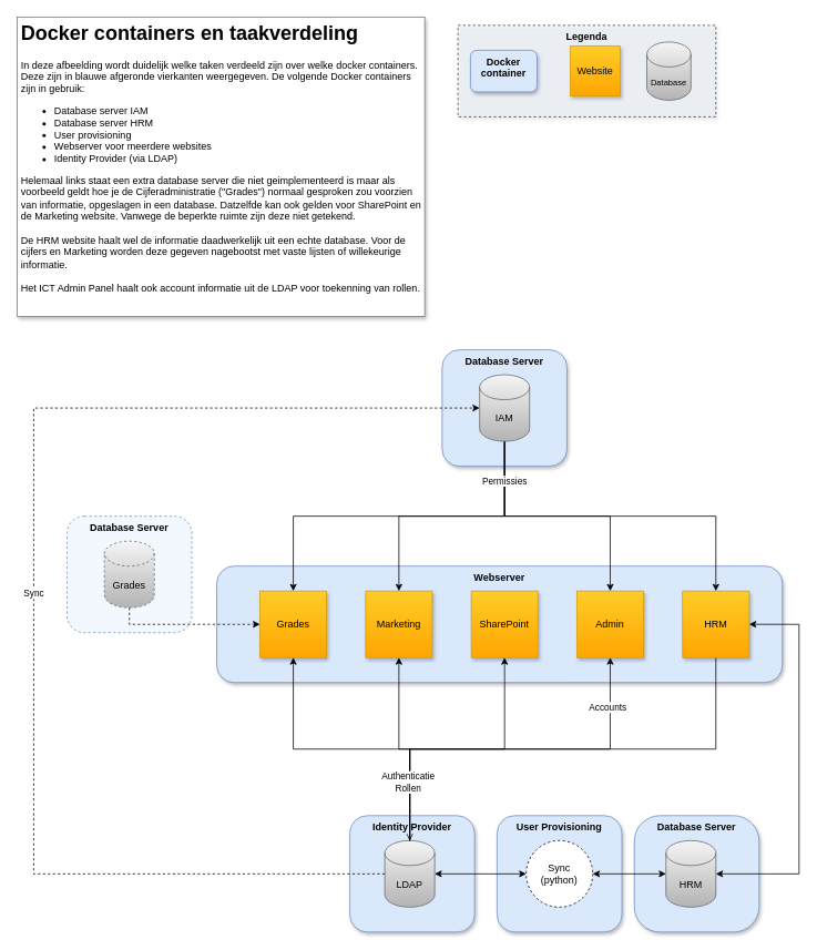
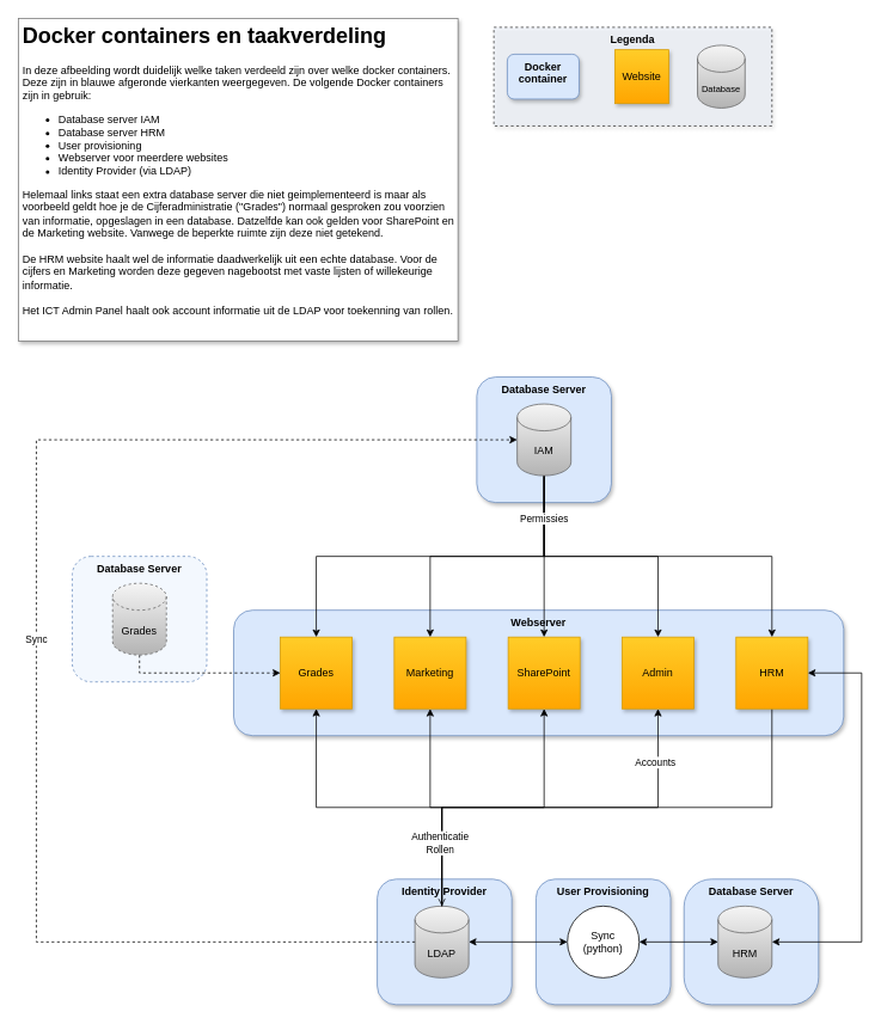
  <mxCell id="0" />
  <mxCell id="1" parent="0" />
  <mxCell id="2" value="Legenda" style="rounded=0;whiteSpace=wrap;html=1;shadow=1;dashed=1;fillColor=#DAE8FC50;verticalAlign=top;fontStyle=1;opacity=80;" parent="1" vertex="1"><mxGeometry x="550" y="30" width="310" height="110" as="geometry" /></mxCell>
  <mxCell id="3" value="User Provisioning" style="rounded=1;whiteSpace=wrap;html=1;verticalAlign=top;fontStyle=1;fillColor=#dae8fc;strokeColor=#6c8ebf;shadow=1;" parent="1" vertex="1"><mxGeometry x="597" y="980" width="150" height="140" as="geometry" /></mxCell>
  <mxCell id="4" value="Identity Provider" style="rounded=1;whiteSpace=wrap;html=1;verticalAlign=top;fontStyle=1;fillColor=#dae8fc;strokeColor=#6c8ebf;shadow=1;" parent="1" vertex="1"><mxGeometry x="420" y="980" width="150" height="140" as="geometry" /></mxCell>
  <mxCell id="5" value="Database Server" style="rounded=1;whiteSpace=wrap;html=1;verticalAlign=top;fontStyle=1;fillColor=#dae8fc;strokeColor=#6c8ebf;arcSize=22;shadow=1;" parent="1" vertex="1"><mxGeometry x="762" y="980" width="150" height="140" as="geometry" /></mxCell>
  <mxCell id="6" value="Webserver" style="rounded=1;whiteSpace=wrap;html=1;verticalAlign=top;fontStyle=1;fillColor=#dae8fc;strokeColor=#6c8ebf;shadow=1;" parent="1" vertex="1"><mxGeometry x="260" y="680" width="680" height="140" as="geometry" /></mxCell>
  <mxCell id="7" style="edgeStyle=orthogonalEdgeStyle;rounded=0;orthogonalLoop=1;jettySize=auto;html=1;exitX=0.5;exitY=0;exitDx=0;exitDy=0;exitPerimeter=0;startArrow=none;startFill=0;endArrow=none;endFill=0;" parent="1" source="8" target="14" edge="1"><mxGeometry relative="1" as="geometry" /></mxCell>
  <mxCell id="8" value="LDAP" style="shape=cylinder3;whiteSpace=wrap;html=1;boundedLbl=1;backgroundOutline=1;size=15;fillColor=#f5f5f5;gradientColor=#b3b3b3;strokeColor=#666666;" parent="1" vertex="1"><mxGeometry x="462" y="1010" width="60" height="80" as="geometry" /></mxCell>
  <mxCell id="9" style="edgeStyle=orthogonalEdgeStyle;rounded=0;orthogonalLoop=1;jettySize=auto;html=1;entryX=1;entryY=0.5;entryDx=0;entryDy=0;startArrow=classic;startFill=1;" parent="1" source="10" target="12" edge="1"><mxGeometry relative="1" as="geometry" /></mxCell>
  <mxCell id="10" value="HRM" style="shape=cylinder3;whiteSpace=wrap;html=1;boundedLbl=1;backgroundOutline=1;size=15;fillColor=#f5f5f5;gradientColor=#b3b3b3;strokeColor=#666666;" parent="1" vertex="1"><mxGeometry x="800" y="1010" width="60" height="80" as="geometry" /></mxCell>
  <mxCell id="11" style="edgeStyle=orthogonalEdgeStyle;rounded=0;orthogonalLoop=1;jettySize=auto;html=1;startArrow=classic;startFill=1;" parent="1" source="12" target="8" edge="1"><mxGeometry relative="1" as="geometry" /></mxCell>
- <mxCell id="12" value="Sync&lt;br&gt;(python)" style="ellipse;whiteSpace=wrap;html=1;aspect=fixed;dashed=1;" parent="1" vertex="1"><mxGeometry x="632" y="1010" width="80" height="80" as="geometry" /></mxCell>
+ <mxCell id="12" value="Sync&lt;br&gt;(python)" style="ellipse;whiteSpace=wrap;html=1;aspect=fixed;" parent="1" vertex="1"><mxGeometry x="632" y="1010" width="80" height="80" as="geometry" /></mxCell>
  <mxCell id="13" style="edgeStyle=orthogonalEdgeStyle;rounded=0;orthogonalLoop=1;jettySize=auto;html=1;exitX=1;exitY=0.5;exitDx=0;exitDy=0;startArrow=classic;startFill=1;entryX=1;entryY=0.5;entryDx=0;entryDy=0;entryPerimeter=0;" parent="1" source="14" target="10" edge="1"><mxGeometry relative="1" as="geometry"><Array as="points"><mxPoint x="960" y="750" /><mxPoint x="960" y="1050" /></Array></mxGeometry></mxCell>
  <mxCell id="14" value="HRM" style="whiteSpace=wrap;html=1;aspect=fixed;fillColor=#ffcd28;strokeColor=#d79b00;gradientColor=#ffa500;shadow=1;rounded=0;" parent="1" vertex="1"><mxGeometry x="820" y="710" width="80" height="80" as="geometry" /></mxCell>
  <mxCell id="15" value="Accounts" style="edgeStyle=orthogonalEdgeStyle;rounded=0;orthogonalLoop=1;jettySize=auto;html=1;exitX=0.5;exitY=1;exitDx=0;exitDy=0;startArrow=classic;startFill=1;endArrow=open;endFill=0;" parent="1" source="16" target="8" edge="1"><mxGeometry x="-0.74" y="-3" relative="1" as="geometry"><mxPoint as="offset" /></mxGeometry></mxCell>
  <mxCell id="16" value="Admin" style="whiteSpace=wrap;html=1;aspect=fixed;fillColor=#ffcd28;strokeColor=#d79b00;gradientColor=#ffa500;shadow=1;rounded=0;" parent="1" vertex="1"><mxGeometry x="693" y="710" width="80" height="80" as="geometry" /></mxCell>
  <mxCell id="17" style="edgeStyle=orthogonalEdgeStyle;rounded=0;orthogonalLoop=1;jettySize=auto;html=1;exitX=0.5;exitY=1;exitDx=0;exitDy=0;startArrow=classic;startFill=1;endArrow=none;endFill=0;" parent="1" source="18" target="8" edge="1"><mxGeometry relative="1" as="geometry" /></mxCell>
  <mxCell id="18" value="SharePoint" style="whiteSpace=wrap;html=1;aspect=fixed;fillColor=#ffcd28;strokeColor=#d79b00;gradientColor=#ffa500;shadow=1;rounded=0;" parent="1" vertex="1"><mxGeometry x="566" y="710" width="80" height="80" as="geometry" /></mxCell>
  <mxCell id="19" style="edgeStyle=orthogonalEdgeStyle;rounded=0;orthogonalLoop=1;jettySize=auto;html=1;exitX=0.5;exitY=1;exitDx=0;exitDy=0;startArrow=classic;startFill=1;endArrow=none;endFill=0;" parent="1" source="20" target="8" edge="1"><mxGeometry relative="1" as="geometry" /></mxCell>
  <mxCell id="20" value="Grades" style="whiteSpace=wrap;html=1;aspect=fixed;fillColor=#ffcd28;strokeColor=#d79b00;gradientColor=#ffa500;shadow=1;rounded=0;" parent="1" vertex="1"><mxGeometry x="312" y="710" width="80" height="80" as="geometry" /></mxCell>
  <mxCell id="21" value="Authenticatie&lt;br&gt;Rollen" style="edgeStyle=orthogonalEdgeStyle;rounded=0;orthogonalLoop=1;jettySize=auto;html=1;exitX=0.5;exitY=1;exitDx=0;exitDy=0;startArrow=classic;startFill=1;endArrow=none;endFill=0;" parent="1" source="22" target="8" edge="1"><mxGeometry x="0.399" y="-2" relative="1" as="geometry"><mxPoint x="720" y="880" as="targetPoint" /><mxPoint as="offset" /></mxGeometry></mxCell>
  <mxCell id="22" value="Marketing" style="whiteSpace=wrap;html=1;aspect=fixed;fillColor=#ffcd28;strokeColor=#d79b00;gradientColor=#ffa500;shadow=1;rounded=0;" parent="1" vertex="1"><mxGeometry x="439" y="710" width="80" height="80" as="geometry" /></mxCell>
  <mxCell id="23" value="Database Server" style="rounded=1;whiteSpace=wrap;html=1;verticalAlign=top;fontStyle=1;fillColor=#dae8fc;strokeColor=#6c8ebf;shadow=1;" parent="1" vertex="1"><mxGeometry x="531" y="420" width="150" height="140" as="geometry" /></mxCell>
  <mxCell id="24" style="edgeStyle=orthogonalEdgeStyle;rounded=0;orthogonalLoop=1;jettySize=auto;html=1;exitX=0.5;exitY=1;exitDx=0;exitDy=0;exitPerimeter=0;startArrow=none;startFill=0;endArrow=classic;endFill=1;" parent="1" source="29" target="22" edge="1"><mxGeometry relative="1" as="geometry" /></mxCell>
  <mxCell id="25" style="edgeStyle=orthogonalEdgeStyle;rounded=0;orthogonalLoop=1;jettySize=auto;html=1;exitX=0.5;exitY=1;exitDx=0;exitDy=0;exitPerimeter=0;startArrow=none;startFill=0;endArrow=classic;endFill=1;" parent="1" source="29" target="20" edge="1"><mxGeometry relative="1" as="geometry" /></mxCell>
+ <mxCell id="26" style="edgeStyle=orthogonalEdgeStyle;rounded=0;orthogonalLoop=1;jettySize=auto;html=1;exitX=0.5;exitY=1;exitDx=0;exitDy=0;exitPerimeter=0;startArrow=none;startFill=0;endArrow=classic;endFill=1;" parent="1" source="29" target="18" edge="1"><mxGeometry relative="1" as="geometry" /></mxCell>
  <mxCell id="27" style="edgeStyle=orthogonalEdgeStyle;rounded=0;orthogonalLoop=1;jettySize=auto;html=1;exitX=0.5;exitY=1;exitDx=0;exitDy=0;exitPerimeter=0;entryX=0.5;entryY=0;entryDx=0;entryDy=0;startArrow=none;startFill=0;endArrow=classic;endFill=1;" parent="1" source="29" target="16" edge="1"><mxGeometry relative="1" as="geometry" /></mxCell>
  <mxCell id="28" value="Permissies" style="edgeStyle=orthogonalEdgeStyle;rounded=0;orthogonalLoop=1;jettySize=auto;html=1;exitX=0.5;exitY=1;exitDx=0;exitDy=0;exitPerimeter=0;startArrow=none;startFill=0;endArrow=classic;endFill=1;" parent="1" source="29" target="14" edge="1"><mxGeometry x="-0.779" relative="1" as="geometry"><mxPoint as="offset" /></mxGeometry></mxCell>
  <mxCell id="29" value="IAM" style="shape=cylinder3;whiteSpace=wrap;html=1;boundedLbl=1;backgroundOutline=1;size=15;fillColor=#f5f5f5;gradientColor=#b3b3b3;strokeColor=#666666;" parent="1" vertex="1"><mxGeometry x="576" y="450" width="60" height="80" as="geometry" /></mxCell>
  <mxCell id="30" value="Database Server" style="rounded=1;whiteSpace=wrap;html=1;verticalAlign=top;fontStyle=1;fillColor=#DAE8FC50;strokeColor=#6c8ebf;dashed=1;" parent="1" vertex="1"><mxGeometry x="80" y="620" width="150" height="140" as="geometry" /></mxCell>
  <mxCell id="31" style="edgeStyle=orthogonalEdgeStyle;rounded=0;orthogonalLoop=1;jettySize=auto;html=1;exitX=0.5;exitY=1;exitDx=0;exitDy=0;exitPerimeter=0;entryX=0;entryY=0.5;entryDx=0;entryDy=0;startArrow=none;startFill=0;endArrow=classic;endFill=1;dashed=1;" parent="1" source="32" target="20" edge="1"><mxGeometry relative="1" as="geometry" /></mxCell>
  <mxCell id="32" value="Grades" style="shape=cylinder3;whiteSpace=wrap;html=1;boundedLbl=1;backgroundOutline=1;size=15;fillColor=#f5f5f5;dashed=1;gradientColor=#b3b3b3;strokeColor=#666666;" parent="1" vertex="1"><mxGeometry x="125" y="650" width="60" height="80" as="geometry" /></mxCell>
  <mxCell id="33" value="Sync" style="edgeStyle=orthogonalEdgeStyle;rounded=0;orthogonalLoop=1;jettySize=auto;html=1;exitX=0;exitY=0.5;exitDx=0;exitDy=0;exitPerimeter=0;entryX=0;entryY=0.5;entryDx=0;entryDy=0;entryPerimeter=0;dashed=1;startArrow=none;startFill=0;endArrow=classic;endFill=1;" parent="1" source="8" target="29" edge="1"><mxGeometry relative="1" as="geometry"><Array as="points"><mxPoint x="40" y="1050" /><mxPoint x="40" y="490" /></Array></mxGeometry></mxCell>
  <mxCell id="34" value="Docker container" style="rounded=1;whiteSpace=wrap;html=1;verticalAlign=top;fontStyle=1;fillColor=#dae8fc;strokeColor=#6c8ebf;shadow=1;" parent="1" vertex="1"><mxGeometry x="565" y="60" width="80" height="50" as="geometry" /></mxCell>
  <mxCell id="35" value="&lt;h1&gt;Docker containers en taakverdeling&lt;/h1&gt;&lt;p&gt;In deze afbeelding wordt duidelijk welke taken verdeeld zijn over welke docker containers. Deze zijn in blauwe afgeronde vierkanten weergegeven. De volgende Docker containers zijn in gebruik:&lt;/p&gt;&lt;p&gt;&lt;/p&gt;&lt;ul&gt;&lt;li&gt;Database server IAM&lt;/li&gt;&lt;li&gt;Database server HRM&lt;/li&gt;&lt;li&gt;User provisioning&lt;/li&gt;&lt;li&gt;Webserver voor meerdere websites&lt;/li&gt;&lt;li&gt;Identity Provider (via LDAP)&lt;/li&gt;&lt;/ul&gt;&lt;div&gt;Helemaal links staat een extra database server die niet geimplementeerd is maar als voorbeeld geldt hoe je de Cijferadministratie (&quot;Grades&quot;) normaal gesproken zou voorzien van informatie, opgeslagen in een database. Datzelfde kan ook gelden voor SharePoint en de Marketing website. Vanwege de beperkte ruimte zijn deze niet getekend.&amp;nbsp;&lt;/div&gt;&lt;div&gt;&lt;br&gt;&lt;/div&gt;&lt;div&gt;De HRM website haalt wel de informatie daadwerkelijk uit een echte database. Voor de cijfers en Marketing worden deze gegeven nagebootst met vaste lijsten of willekeurige informatie.&amp;nbsp;&lt;/div&gt;&lt;div&gt;&lt;br&gt;&lt;/div&gt;&lt;div&gt;Het ICT Admin Panel haalt ook account informatie uit de LDAP voor toekenning van rollen.&lt;/div&gt;&lt;p&gt;&lt;/p&gt;" style="text;html=1;strokeColor=#777777;fillColor=default;spacing=5;spacingTop=-20;whiteSpace=wrap;overflow=hidden;rounded=0;shadow=1;" parent="1" vertex="1"><mxGeometry x="20" y="20" width="490" height="360" as="geometry" /></mxCell>
  <mxCell id="36" value="Website" style="whiteSpace=wrap;html=1;aspect=fixed;fillColor=#ffcd28;strokeColor=#d79b00;gradientColor=#ffa500;shadow=1;" parent="1" vertex="1"><mxGeometry x="685" y="55" width="60" height="60" as="geometry" /></mxCell>
  <mxCell id="37" value="Database" style="shape=cylinder3;whiteSpace=wrap;html=1;boundedLbl=1;backgroundOutline=1;size=15;fillColor=#f5f5f5;gradientColor=#b3b3b3;strokeColor=#666666;fontSize=10;" parent="1" vertex="1"><mxGeometry x="777" y="50" width="53" height="70" as="geometry" /></mxCell>
